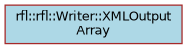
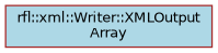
  digraph {
    rankdir=LR
-   n1 [color=brown fillcolor=lightblue fontname=Helvetica fontsize=10 height=0.2 label="rfl::rfl::Writer::XMLOutput\lArray" shape=box style=filled width=0.4]
+   n1 [color=brown fillcolor=lightblue fontname=Helvetica fontsize=10 height=0.2 label="rfl::xml::Writer::XMLOutput\lArray" shape=box style=filled width=0.4]
  }
